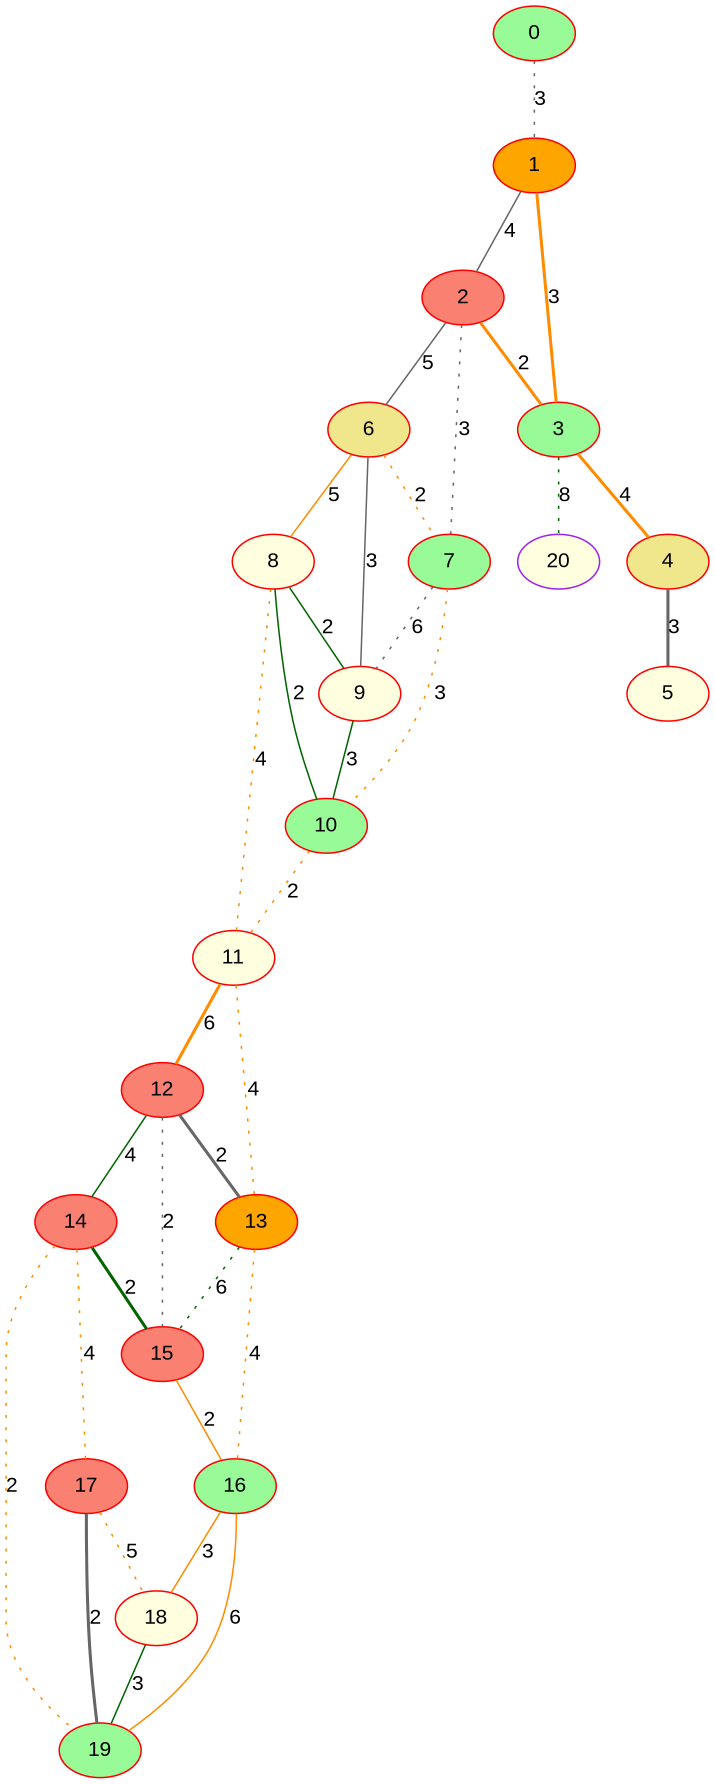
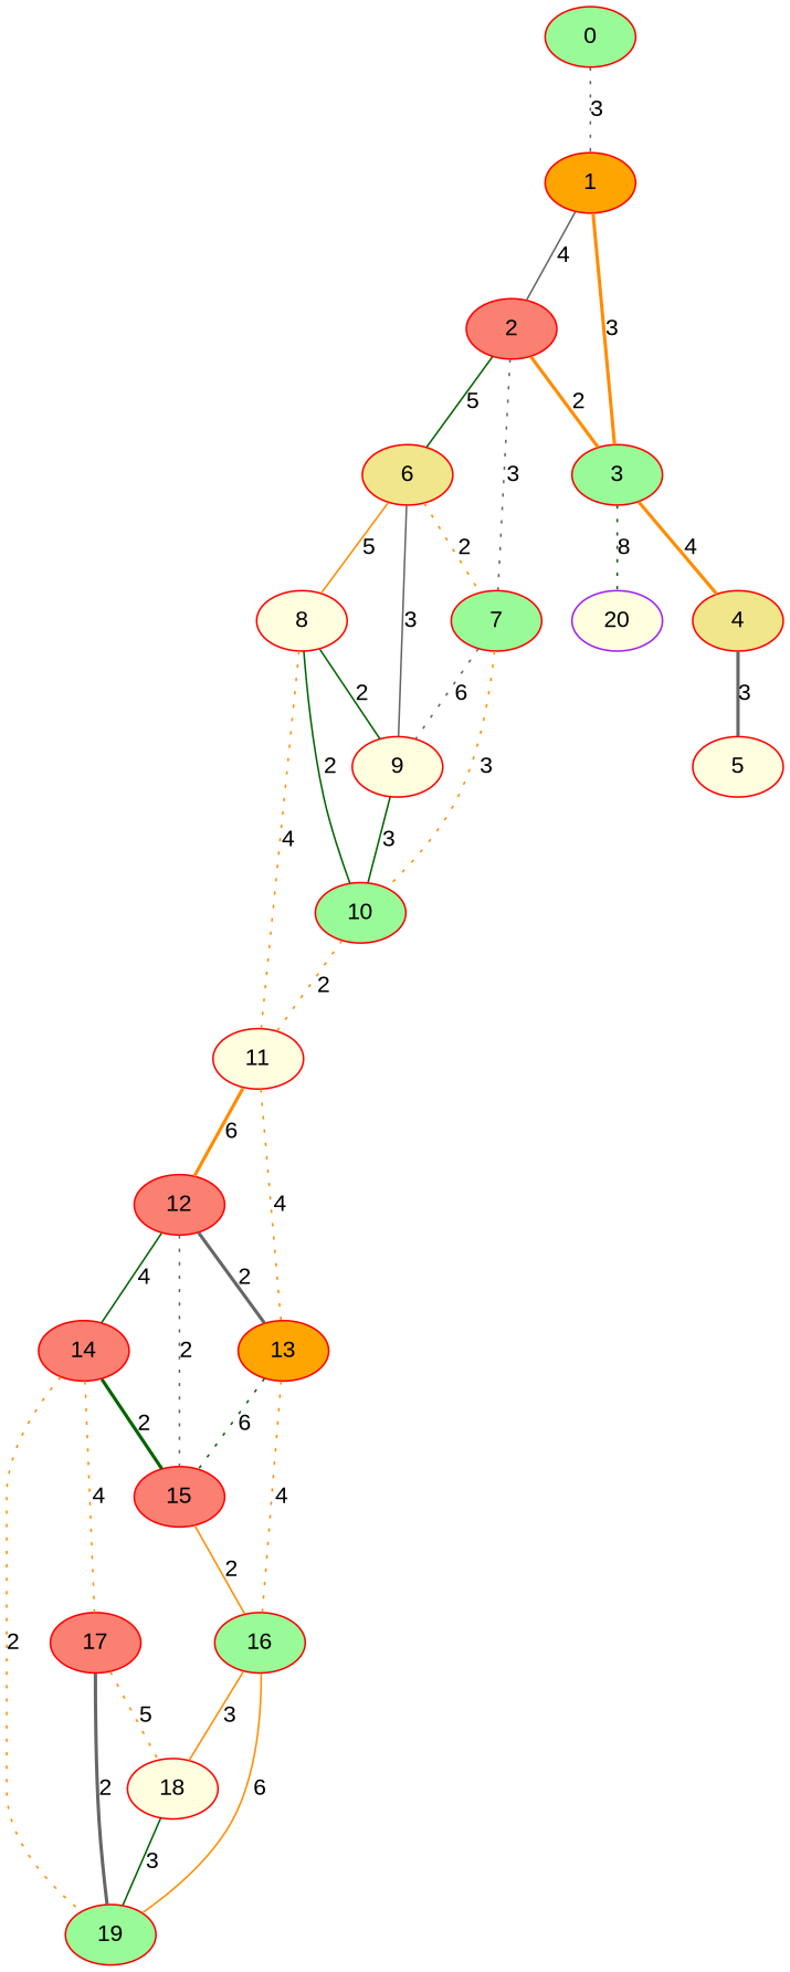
  graph {
    fontname="Liberation Sans"
    node [color=red fillcolor=palegreen fontname="Liberation Sans" style=filled weight=1]
    edge [color=darkorange fontname="Liberation Sans" style=dotted]
    1 [fillcolor=orange]
    0
    2 [fillcolor=salmon]
    3
    20 [color=purple fillcolor=lightyellow weight=4]
    6 [fillcolor=khaki]
    7
    4 [fillcolor=khaki]
    8 [fillcolor=lightyellow]
    9 [fillcolor=lightyellow]
    10
    5 [fillcolor=lightyellow]
    11 [fillcolor=lightyellow]
    12 [fillcolor=salmon]
    13 [fillcolor=orange]
    14 [fillcolor=salmon]
    15 [fillcolor=salmon]
    16
    17 [fillcolor=salmon]
    19
    18 [fillcolor=lightyellow]
    1 -- 2 [color=gray40 label=4 style=solid]
    1 -- 3 [label=3 style=bold]
    0 -- 1 [color=gray40 label=3]
    2 -- 3 [label=2 style=bold]
-   2 -- 6 [color=gray40 label=5 style=solid]
+   2 -- 6 [color=darkgreen label=5 style=solid]
    2 -- 7 [color=gray40 label=3]
    3 -- 20 [color=darkgreen label=8]
    3 -- 4 [label=4 style=bold]
    6 -- 7 [label=2]
    6 -- 8 [label=5 style=solid]
    6 -- 9 [color=gray40 label=3 style=solid]
    7 -- 9 [color=gray40 label=6]
    7 -- 10 [label=3]
    4 -- 5 [color=gray40 label=3 style=bold]
    8 -- 9 [color=darkgreen label=2 style=solid]
    8 -- 10 [color=darkgreen label=2 style=solid]
    8 -- 11 [label=4]
    9 -- 10 [color=darkgreen label=3 style=solid]
    10 -- 11 [label=2]
    11 -- 12 [label=6 style=bold]
    11 -- 13 [label=4]
    12 -- 13 [color=gray40 label=2 style=bold]
    12 -- 14 [color=darkgreen label=4 style=solid]
    12 -- 15 [color=gray40 label=2]
    13 -- 15 [color=darkgreen label=6]
    13 -- 16 [label=4]
    14 -- 15 [color=darkgreen label=2 style=bold]
    14 -- 17 [label=4]
    14 -- 19 [label=2]
    15 -- 16 [label=2 style=solid]
    16 -- 19 [label=6 style=solid]
    16 -- 18 [label=3 style=solid]
    17 -- 19 [color=gray40 label=2 style=bold]
    17 -- 18 [label=5]
    18 -- 19 [color=darkgreen label=3 style=solid]
  }
